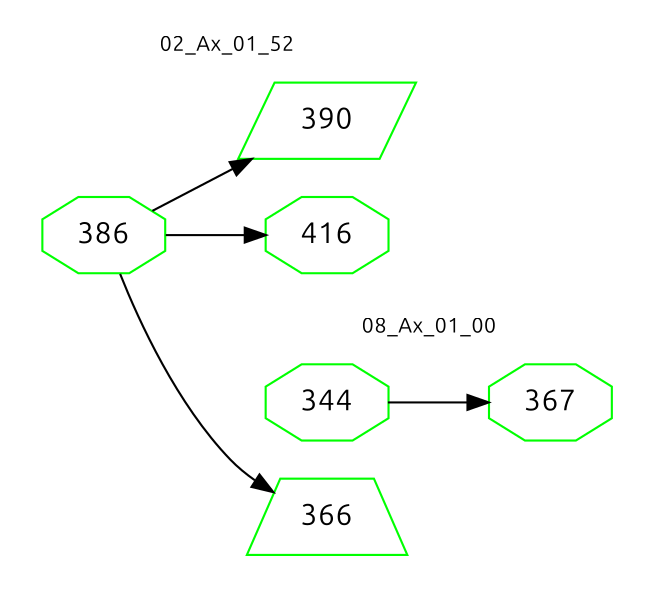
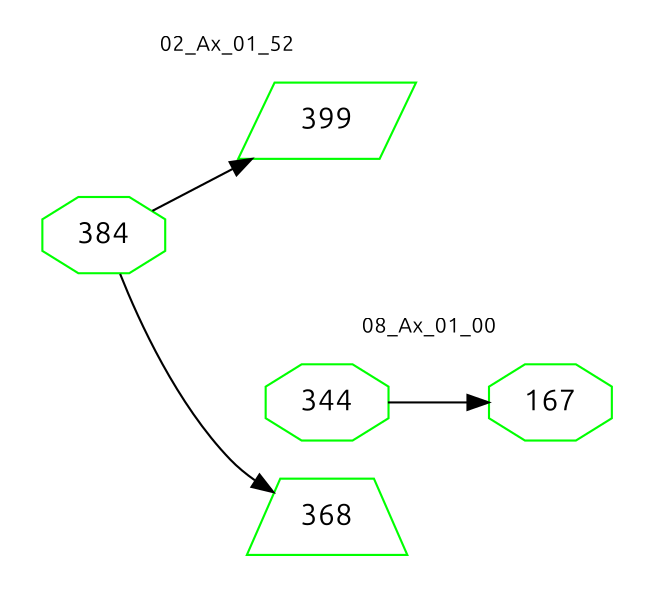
  digraph {
    fontname=Ubuntu
    rankdir=LR
    node [color=green fontname=Ubuntu shape=octagon]
    edge [color=black fontname=Ubuntu]
-   n1 [label=386]
-   n2 [label=416]
-   n3 [label=390 shape=parallelogram]
+   n1 [label=384]
+   n3 [label=399 shape=parallelogram]
    n4 [label=344]
-   n5 [label=366 shape=trapezium]
-   n6 [label=367]
+   n5 [label=368 shape=trapezium]
+   n6 [label=167]
    subgraph cluster_1 {
      color=white
      fontsize=10
      label="02_Ax_01_52"
      n1
-     n2
      n3
    }
    subgraph cluster_2 {
      color=white
      fontsize=10
      label="08_Ax_01_00"
      n4
      n5
      n6
    }
-   n1 -> n2
    n1 -> n3
    n1 -> n5
    n4 -> n6
  }
